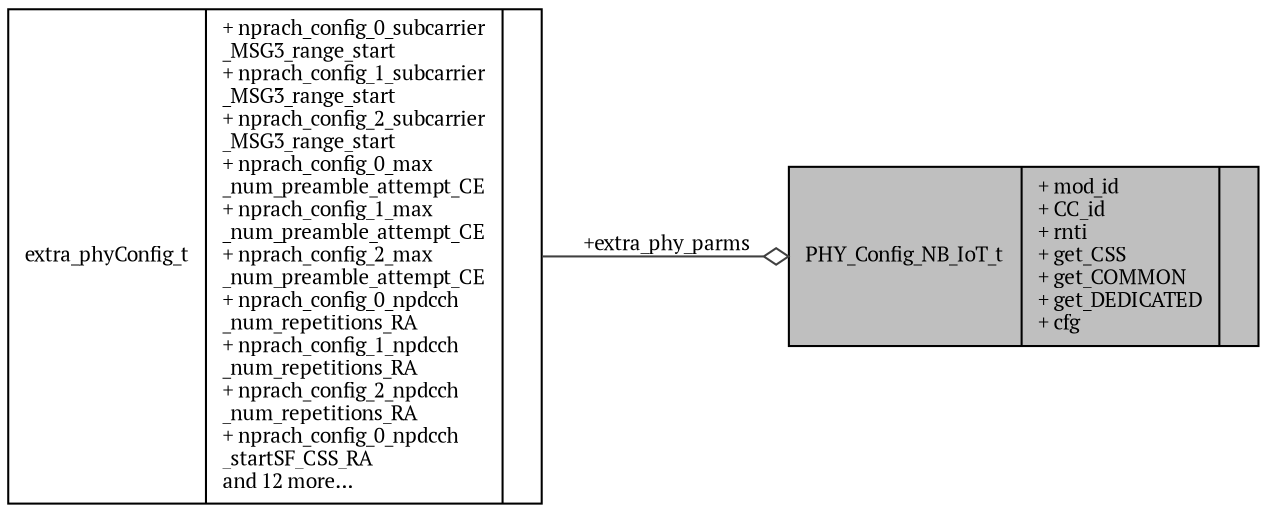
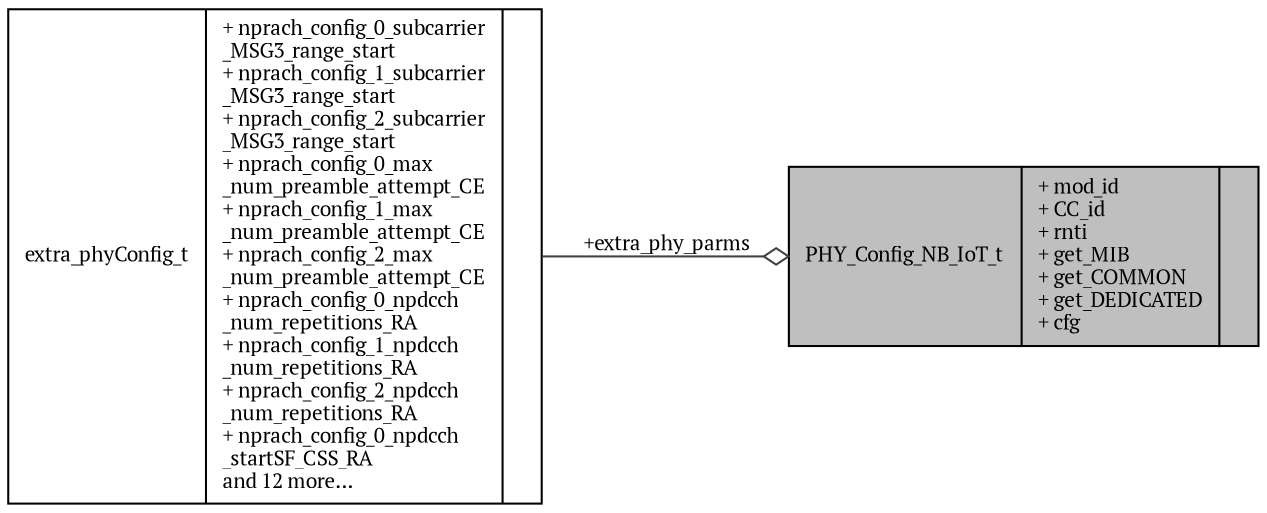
  digraph {
    rankdir=LR
    fontname="PT Serif"
    node [color=black fontname="PT Serif" fontsize=10 shape=record style=filled]
-   n1 [fillcolor=grey75 fontcolor=black height=0.2 label="{PHY_Config_NB_IoT_t\n|+ mod_id\l+ CC_id\l+ rnti\l+ get_CSS\l+ get_COMMON\l+ get_DEDICATED\l+ cfg\l|}" width=0.4]
+   n1 [fillcolor=grey75 fontcolor=black height=0.2 label="{PHY_Config_NB_IoT_t\n|+ mod_id\l+ CC_id\l+ rnti\l+ get_MIB\l+ get_COMMON\l+ get_DEDICATED\l+ cfg\l|}" width=0.4]
    n2 [fillcolor=white height=0.2 label="{extra_phyConfig_t\n|+ nprach_config_0_subcarrier\l_MSG3_range_start\l+ nprach_config_1_subcarrier\l_MSG3_range_start\l+ nprach_config_2_subcarrier\l_MSG3_range_start\l+ nprach_config_0_max\l_num_preamble_attempt_CE\l+ nprach_config_1_max\l_num_preamble_attempt_CE\l+ nprach_config_2_max\l_num_preamble_attempt_CE\l+ nprach_config_0_npdcch\l_num_repetitions_RA\l+ nprach_config_1_npdcch\l_num_repetitions_RA\l+ nprach_config_2_npdcch\l_num_repetitions_RA\l+ nprach_config_0_npdcch\l_startSF_CSS_RA\land 12 more...\l|}" width=0.4]
    n2 -> n1 [arrowhead=odiamond color=grey25 fontname="PT Serif" fontsize=10 label=" +extra_phy_parms" labelfontname=Helvetica labelfontsize=10 style=solid]
  }
